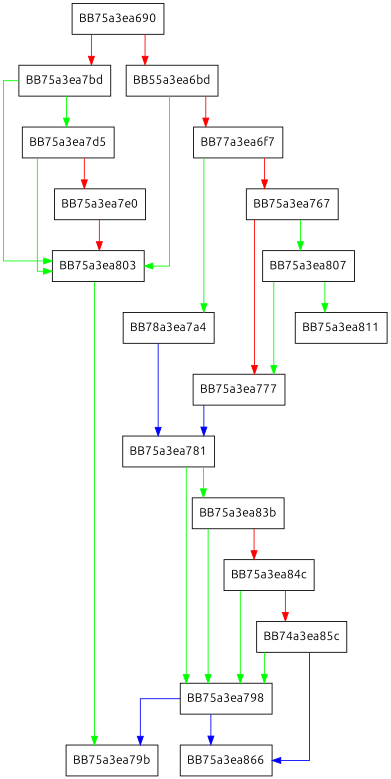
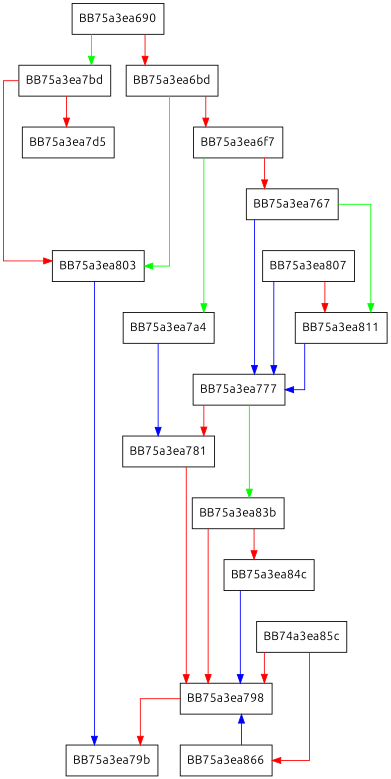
  digraph {
    fontname=Ubuntu
    splines=ortho
    node [fontname=Ubuntu shape=box]
    edge [color=red fontname=Ubuntu]
    BB75a3ea690
    BB75a3ea7bd
-   BB75a3ea6bd [label=BB55a3ea6bd]
+   BB75a3ea6bd
    BB75a3ea803
    BB75a3ea7d5
-   BB75a3ea6f7 [label=BB77a3ea6f7]
+   BB75a3ea6f7
    BB75a3ea79b
-   BB75a3ea7e0
-   BB75a3ea7a4 [label=BB78a3ea7a4]
+   BB75a3ea7a4
    BB75a3ea767
    BB75a3ea781
    BB75a3ea807
    BB75a3ea777
    BB75a3ea83b
    BB75a3ea798
    BB75a3ea811
    BB75a3ea84c
    n18 [label=BB74a3ea85c]
    BB75a3ea866
-   BB75a3ea690 -> BB75a3ea7bd
+   BB75a3ea690 -> BB75a3ea7bd [color=green]
    BB75a3ea690 -> BB75a3ea6bd
-   BB75a3ea7bd -> BB75a3ea803 [color=green]
-   BB75a3ea7bd -> BB75a3ea7d5 [color=green]
+   BB75a3ea7bd -> BB75a3ea803
+   BB75a3ea7bd -> BB75a3ea7d5
    BB75a3ea6bd -> BB75a3ea803 [color=green]
    BB75a3ea6bd -> BB75a3ea6f7
-   BB75a3ea803 -> BB75a3ea79b [color=green]
-   BB75a3ea7d5 -> BB75a3ea803 [color=green]
-   BB75a3ea7d5 -> BB75a3ea7e0
+   BB75a3ea803 -> BB75a3ea79b [color=blue]
    BB75a3ea6f7 -> BB75a3ea7a4 [color=green]
    BB75a3ea6f7 -> BB75a3ea767
-   BB75a3ea7e0 -> BB75a3ea803
    BB75a3ea7a4 -> BB75a3ea781 [color=blue]
-   BB75a3ea767 -> BB75a3ea807 [color=green]
-   BB75a3ea767 -> BB75a3ea777
-   BB75a3ea781 -> BB75a3ea83b [color=green]
-   BB75a3ea781 -> BB75a3ea798 [color=green]
-   BB75a3ea807 -> BB75a3ea777 [color=green]
-   BB75a3ea807 -> BB75a3ea811 [color=green]
-   BB75a3ea777 -> BB75a3ea781 [color=blue]
-   BB75a3ea83b -> BB75a3ea798 [color=green]
+   BB75a3ea767 -> BB75a3ea811 [color=green]
+   BB75a3ea767 -> BB75a3ea777 [color=blue]
+   BB75a3ea777 -> BB75a3ea83b [color=green]
+   BB75a3ea781 -> BB75a3ea798
+   BB75a3ea807 -> BB75a3ea777 [color=blue]
+   BB75a3ea807 -> BB75a3ea811
+   BB75a3ea777 -> BB75a3ea781
+   BB75a3ea83b -> BB75a3ea798
    BB75a3ea83b -> BB75a3ea84c
-   BB75a3ea798 -> BB75a3ea79b [color=blue]
-   BB75a3ea84c -> BB75a3ea798 [color=green]
-   BB75a3ea84c -> n18
-   n18 -> BB75a3ea798 [color=green]
-   n18 -> BB75a3ea866 [color=blue]
-   BB75a3ea798 -> BB75a3ea866 [color=blue]
+   BB75a3ea798 -> BB75a3ea79b
+   BB75a3ea811 -> BB75a3ea777 [color=blue]
+   BB75a3ea84c -> BB75a3ea798 [color=blue]
+   n18 -> BB75a3ea798
+   n18 -> BB75a3ea866
+   BB75a3ea866 -> BB75a3ea798 [color=blue]
  }
